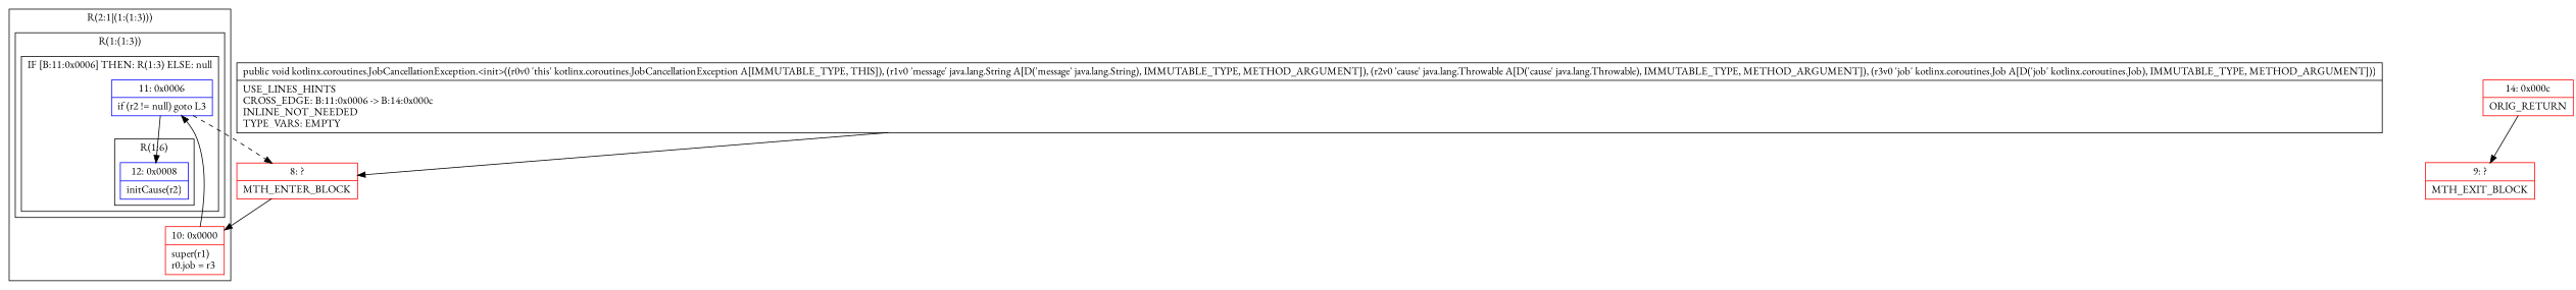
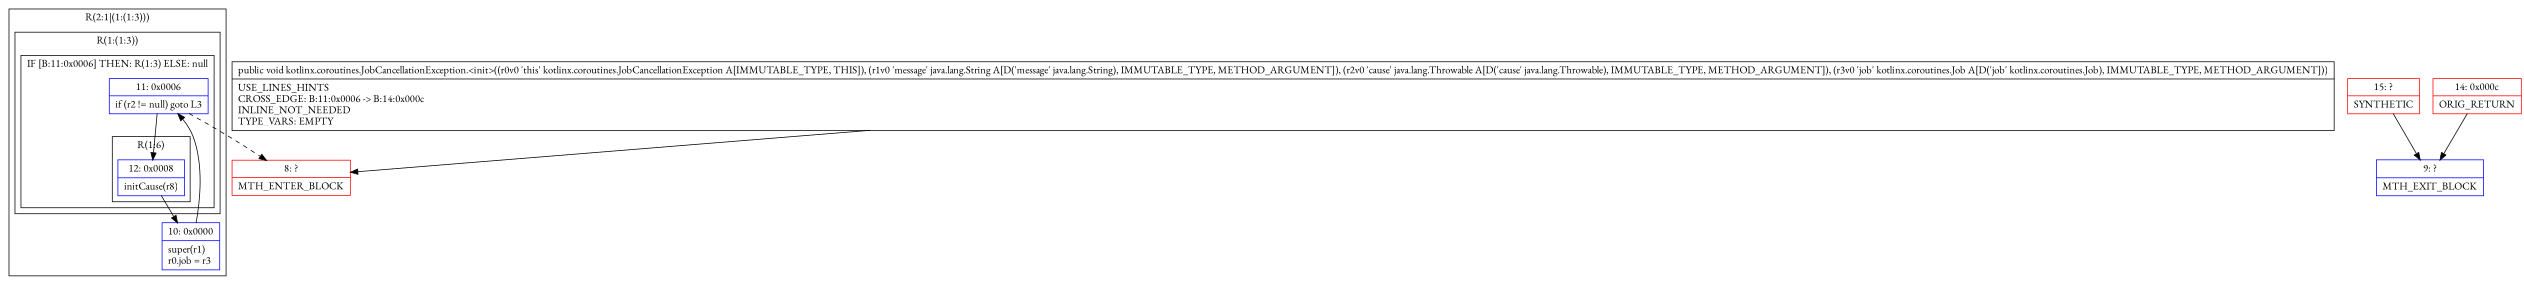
  digraph {
    fontname="EB Garamond"
    node [color=red fontname="EB Garamond" shape=record]
    edge [fontname="EB Garamond"]
-   n1 [color=blue label="{12\:\ 0x0008|initCause(r2)\l}"]
+   n1 [color=blue label="{12\:\ 0x0008|initCause(r8)\l}"]
    n2 [color=blue label="{11\:\ 0x0006|if (r2 != null) goto L3\l}"]
-   n3 [label="{10\:\ 0x0000|super(r1)\lr0.job = r3\l}"]
+   n3 [color=blue label="{10\:\ 0x0000|super(r1)\lr0.job = r3\l}"]
    n4 [label="{8\:\ ?|MTH_ENTER_BLOCK\l}"]
-   n6 [label="{9\:\ ?|MTH_EXIT_BLOCK\l}"]
+   n5 [label="{15\:\ ?|SYNTHETIC\l}"]
+   n6 [color=blue label="{9\:\ ?|MTH_EXIT_BLOCK\l}"]
    n7 [label="{14\:\ 0x000c|ORIG_RETURN\l}"]
    n8 [label="{public void kotlinx.coroutines.JobCancellationException.\<init\>((r0v0 'this' kotlinx.coroutines.JobCancellationException A[IMMUTABLE_TYPE, THIS]), (r1v0 'message' java.lang.String A[D('message' java.lang.String), IMMUTABLE_TYPE, METHOD_ARGUMENT]), (r2v0 'cause' java.lang.Throwable A[D('cause' java.lang.Throwable), IMMUTABLE_TYPE, METHOD_ARGUMENT]), (r3v0 'job' kotlinx.coroutines.Job A[D('job' kotlinx.coroutines.Job), IMMUTABLE_TYPE, METHOD_ARGUMENT]))  | USE_LINES_HINTS\lCROSS_EDGE: B:11:0x0006 \-\> B:14:0x000c\lINLINE_NOT_NEEDED\lTYPE_VARS: EMPTY\l}" color=""]
    subgraph cluster_1 {
      label="R(2:1|(1:(1:3)))"
      n3
      subgraph cluster_2 {
        label="R(1:(1:3))"
        subgraph cluster_3 {
          label="IF [B:11:0x0006] THEN: R(1:3) ELSE: null"
          n2
          subgraph cluster_4 {
            label="R(1:6)"
            n1
          }
        }
      }
    }
    n2 -> n1
    n2 -> n4 [style=dashed]
    n3 -> n2
-   n4 -> n3
+   n1 -> n3
+   n5 -> n6
    n7 -> n6
    n8 -> n4
  }
